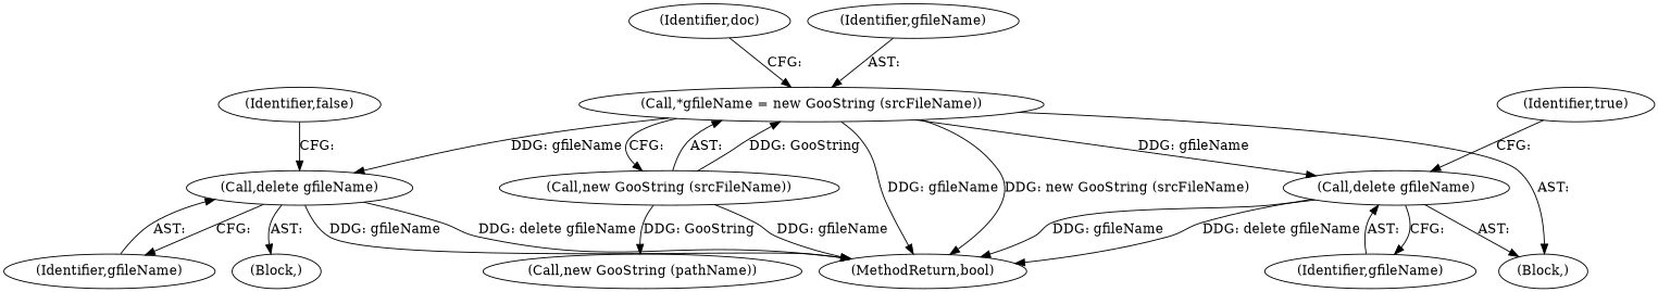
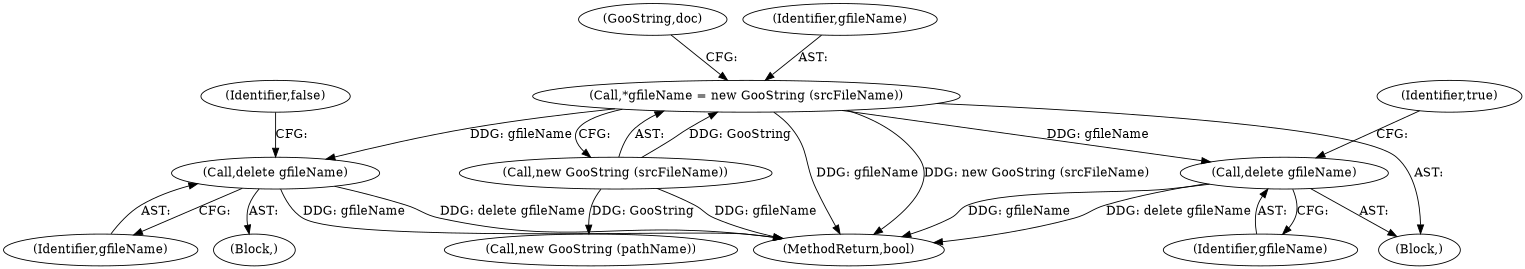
  digraph {
    n1 [label="(Call,*gfileName = new GooString (srcFileName))"]
    n2 [label="(Call,new GooString (srcFileName))"]
    n3 [label="(Call,delete gfileName)"]
    n4 [label="(Call,delete gfileName)"]
    n5 [label="(Block,)"]
    n6 [label="(MethodReturn,bool)"]
    n7 [label="(Call,new GooString (pathName))"]
    n8 [label="(Identifier,gfileName)"]
    n9 [label="(Block,)"]
    n10 [label="(Identifier,gfileName)"]
    n11 [label="(Identifier,false)"]
-   n12 [label="(Identifier,doc)"]
+   n12 [label="(GooString,doc)"]
    n13 [label="(Identifier,true)"]
    n14 [label="(Identifier,gfileName)"]
    n1 -> n2 [label="CFG: "]
    n1 -> n3 [label="DDG: gfileName"]
    n1 -> n4 [label="DDG: gfileName"]
    n1 -> n5 [label="AST: "]
    n1 -> n6 [label="DDG: gfileName"]
    n1 -> n6 [label="DDG: new GooString (srcFileName)"]
    n2 -> n1 [label="AST: "]
    n2 -> n1 [label="DDG: GooString"]
    n2 -> n6 [label="DDG: gfileName"]
    n2 -> n7 [label="DDG: GooString"]
    n3 -> n6 [label="DDG: gfileName"]
    n3 -> n6 [label="DDG: delete gfileName"]
    n3 -> n8 [label="CFG: "]
    n3 -> n9 [label="AST: "]
    n4 -> n5 [label="AST: "]
    n4 -> n6 [label="DDG: delete gfileName"]
    n4 -> n6 [label="DDG: gfileName"]
    n4 -> n10 [label="CFG: "]
    n8 -> n3 [label="AST: "]
    n10 -> n4 [label="AST: "]
    n11 -> n3 [label="CFG: "]
    n12 -> n1 [label="CFG: "]
    n13 -> n4 [label="CFG: "]
    n14 -> n1 [label="AST: "]
  }
